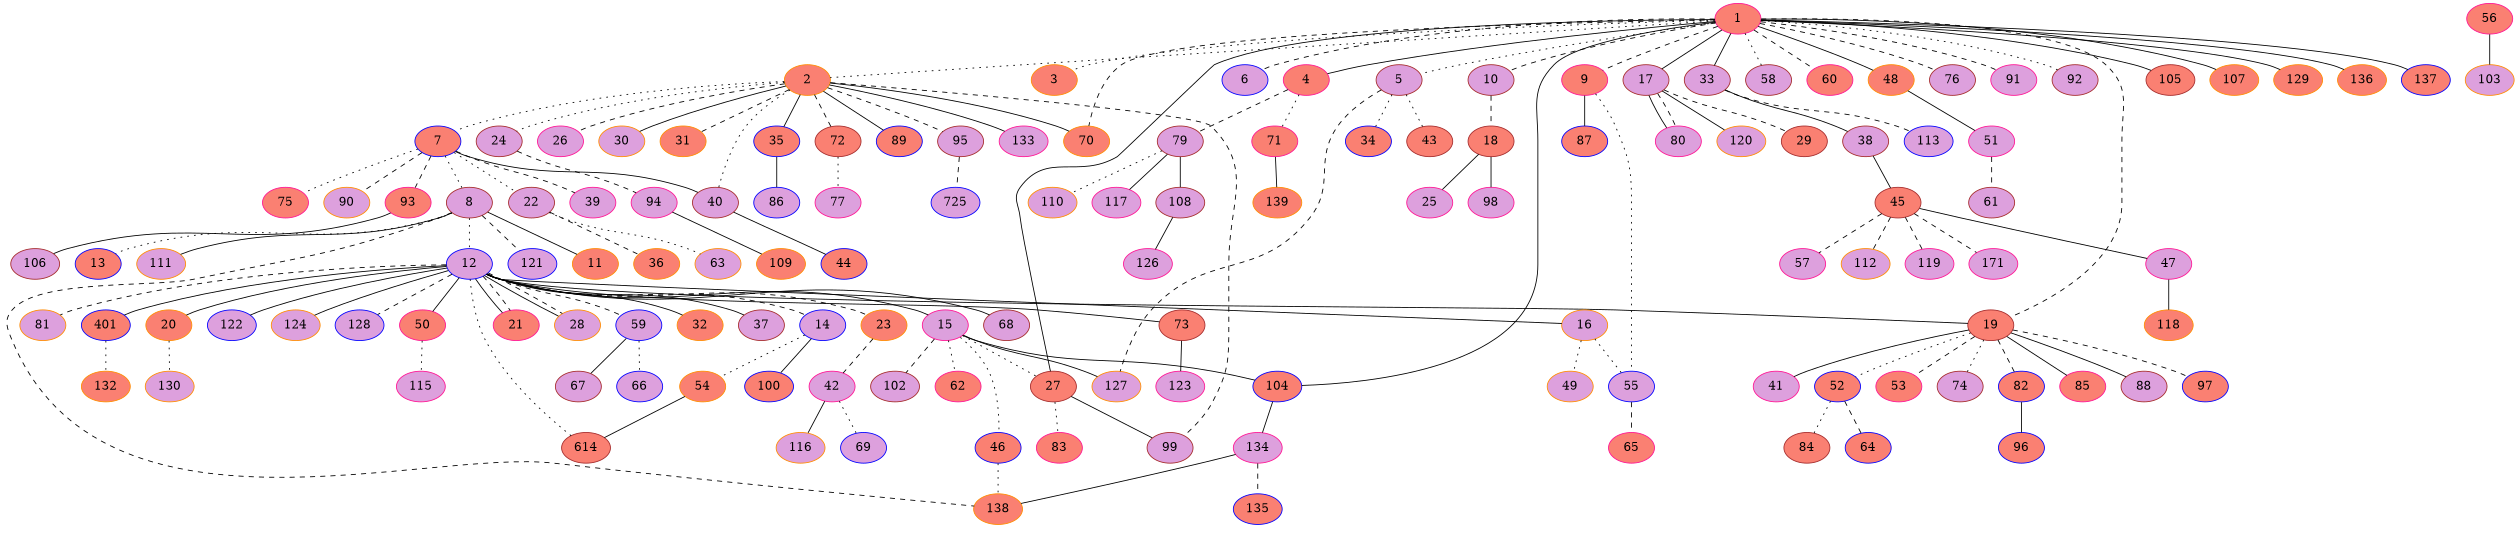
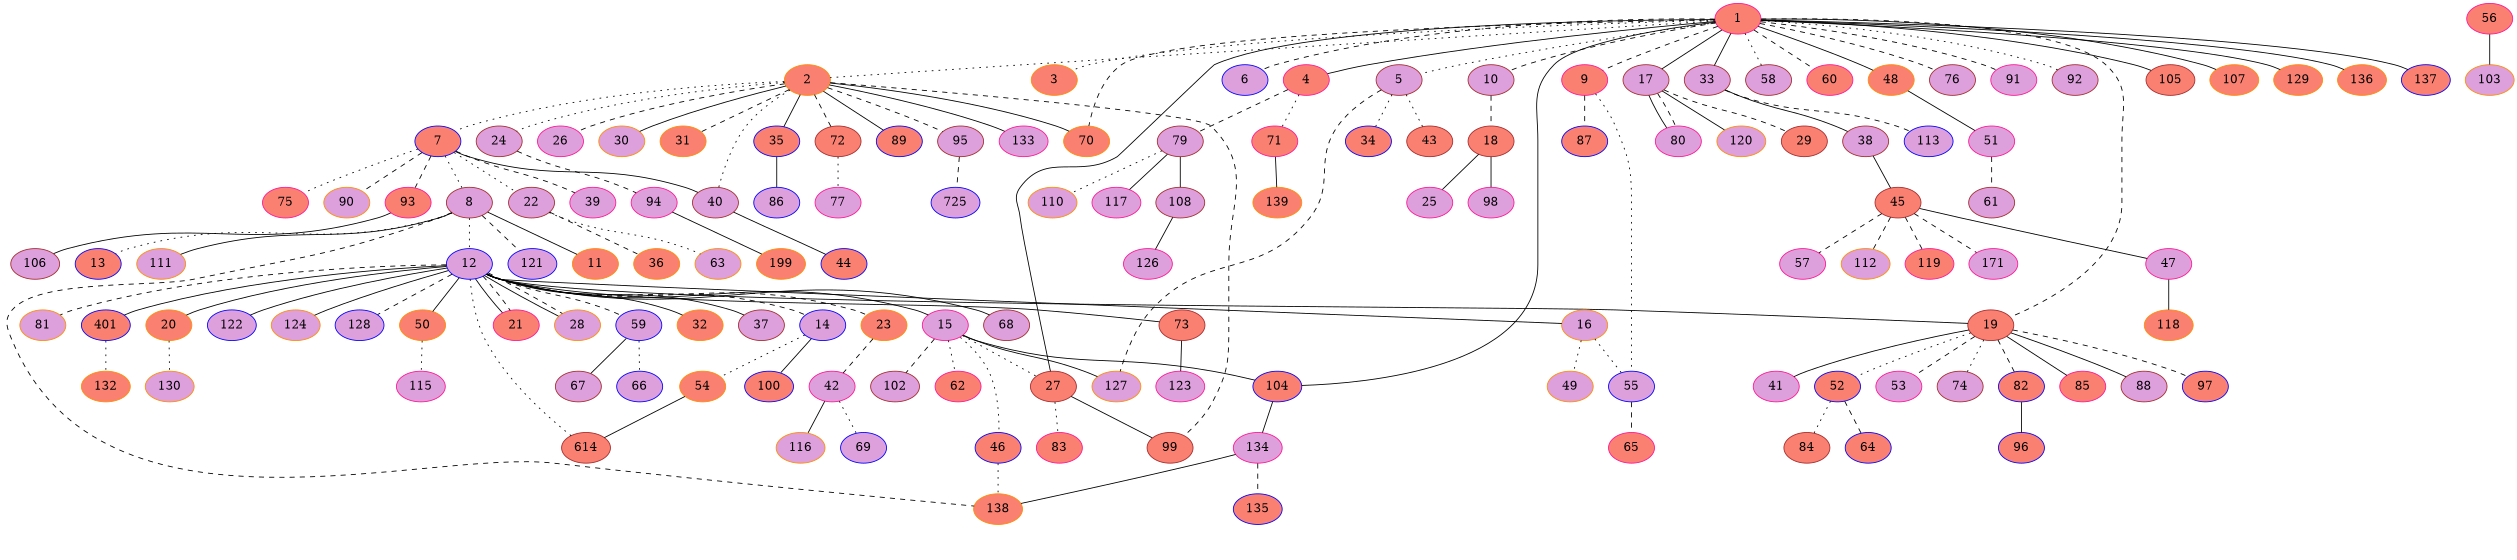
  graph {
    fontname="DejaVu Serif"
    node [color=deeppink fillcolor=plum fontname="DejaVu Serif" style=filled]
    edge [fontname="DejaVu Serif" style=solid]
    1 [fillcolor=salmon]
    2 [color=darkorange fillcolor=salmon]
    3 [color=darkorange fillcolor=salmon]
    4 [fillcolor=salmon]
    5 [color=brown]
    6 [color=blue]
    9 [fillcolor=salmon]
    10 [color=brown]
    17 [color=brown]
    19 [color=brown fillcolor=salmon]
    27 [color=brown fillcolor=salmon]
    33 [color=brown]
    48 [color=darkorange fillcolor=salmon]
    58 [color=brown]
    60 [fillcolor=salmon]
    70 [color=darkorange fillcolor=salmon]
    76 [color=brown]
    91
    92 [color=brown]
    104 [color=blue fillcolor=salmon]
    105 [color=brown fillcolor=salmon]
    107 [color=darkorange fillcolor=salmon]
    129 [color=darkorange fillcolor=salmon]
    136 [color=darkorange fillcolor=salmon]
    137 [color=blue fillcolor=salmon]
    7 [color=blue fillcolor=salmon]
    24 [color=brown]
    26
    30 [color=darkorange]
    31 [color=darkorange fillcolor=salmon]
    35 [color=blue fillcolor=salmon]
    40 [color=brown]
    72 [color=brown fillcolor=salmon]
    89 [color=blue fillcolor=salmon]
    95 [color=brown]
-   99 [color=brown]
+   99 [color=brown fillcolor=salmon]
    133
    71 [fillcolor=salmon]
    79 [color=brown]
    34 [color=blue fillcolor=salmon]
    43 [color=brown fillcolor=salmon]
    127 [color=darkorange]
    55 [color=blue]
    87 [color=blue fillcolor=salmon]
    18 [color=brown fillcolor=salmon]
    29 [color=brown fillcolor=salmon]
    80
    120 [color=darkorange]
    41
    52 [color=blue fillcolor=salmon]
-   53 [fillcolor=salmon]
+   53
    74 [color=brown]
    82 [color=blue fillcolor=salmon]
    85 [fillcolor=salmon]
    88 [color=brown]
    97 [color=blue fillcolor=salmon]
    83 [fillcolor=salmon]
    38 [color=brown]
    113 [color=blue]
    51
    134
    8 [color=brown]
    22 [color=brown]
    39
    75 [fillcolor=salmon]
    90 [color=darkorange]
    93 [fillcolor=salmon]
    94
    86 [color=blue]
    44 [color=blue fillcolor=salmon]
    56 [fillcolor=salmon]
    103 [color=darkorange]
    77
    n74 [color=blue label=725]
    139 [color=darkorange fillcolor=salmon]
    108 [color=brown]
    110 [color=darkorange]
    117
    11 [color=darkorange fillcolor=salmon]
    12 [color=blue]
    13 [color=blue fillcolor=salmon]
    111 [color=darkorange]
    121 [color=blue]
    138 [color=darkorange fillcolor=salmon]
    36 [color=darkorange fillcolor=salmon]
    63 [color=darkorange]
    106 [color=brown]
    14 [color=blue]
    15
    16 [color=darkorange]
    20 [color=darkorange fillcolor=salmon]
    21 [fillcolor=salmon]
    23 [color=darkorange fillcolor=salmon]
    28 [color=darkorange]
    32 [color=darkorange fillcolor=salmon]
    37 [color=brown]
-   50 [fillcolor=salmon]
+   50 [color=darkorange fillcolor=salmon]
    59 [color=blue]
    68 [color=brown]
    73 [color=brown fillcolor=salmon]
    81 [color=darkorange]
    n102 [color=blue fillcolor=salmon label=401]
    n103 [color=brown fillcolor=salmon label=614]
    122 [color=blue]
    124 [color=darkorange]
    128 [color=blue]
    65 [fillcolor=salmon]
    25
    98
    54 [color=darkorange fillcolor=salmon]
    100 [color=blue fillcolor=salmon]
    46 [color=blue fillcolor=salmon]
    62 [fillcolor=salmon]
    102 [color=brown]
    49 [color=darkorange]
    130 [color=darkorange]
    42
    115
    66 [color=blue]
    67 [color=brown]
    123
    132 [color=darkorange fillcolor=salmon]
    64 [color=blue fillcolor=salmon]
    84 [color=brown fillcolor=salmon]
    96 [color=blue fillcolor=salmon]
    69 [color=blue]
    116 [color=darkorange]
-   109 [color=darkorange fillcolor=salmon]
+   109 [color=darkorange fillcolor=salmon label=199]
    45 [color=brown fillcolor=salmon]
    47
    57
    112 [color=darkorange]
-   119
+   119 [fillcolor=salmon]
    n134 [label=171]
    118 [color=darkorange fillcolor=salmon]
    61 [color=brown]
    126
    135 [color=blue fillcolor=salmon]
    1 -- 2 [style=dotted]
    1 -- 3 [style=dotted]
    1 -- 4
    1 -- 5 [style=dotted]
    1 -- 6 [style=dashed]
    1 -- 9 [style=dashed]
    1 -- 10 [style=dashed]
    1 -- 17
    1 -- 19 [style=dashed]
    1 -- 27
    1 -- 33
    1 -- 48
    1 -- 58 [style=dotted]
    1 -- 60 [style=dashed]
    1 -- 70 [style=dashed]
    1 -- 76 [style=dashed]
    1 -- 91 [style=dashed]
    1 -- 92 [style=dotted]
    1 -- 104
    1 -- 105
    1 -- 107
    1 -- 129
    1 -- 136
    1 -- 137
    2 -- 70
    2 -- 7 [style=dotted]
    2 -- 24 [style=dotted]
    2 -- 26 [style=dashed]
    2 -- 30
    2 -- 31 [style=dashed]
    2 -- 35
    2 -- 40 [style=dotted]
    2 -- 72 [style=dashed]
    2 -- 89
    2 -- 95 [style=dashed]
    2 -- 99 [style=dashed]
    2 -- 133
    4 -- 71 [style=dotted]
    4 -- 79 [style=dashed]
    5 -- 34 [style=dotted]
    5 -- 43 [style=dotted]
    5 -- 127 [style=dashed]
    9 -- 55 [style=dotted]
-   9 -- 87
+   9 -- 87 [style=dashed]
    10 -- 18 [style=dashed]
    17 -- 29 [style=dashed]
    17 -- 80
    17 -- 80 [style=dashed]
    17 -- 120
    19 -- 41
    19 -- 52 [style=dotted]
    19 -- 53 [style=dashed]
    19 -- 74 [style=dotted]
    19 -- 82 [style=dashed]
    19 -- 85
    19 -- 88
    19 -- 97 [style=dashed]
    27 -- 99
    27 -- 83 [style=dotted]
    33 -- 38
    33 -- 113 [style=dashed]
    48 -- 51
    104 -- 134
    7 -- 40
    7 -- 8 [style=dotted]
    7 -- 22 [style=dotted]
    7 -- 39 [style=dashed]
    7 -- 75 [style=dotted]
    7 -- 90 [style=dashed]
    7 -- 93 [style=dashed]
    24 -- 94 [style=dashed]
    35 -- 86
    40 -- 44
    72 -- 77 [style=dotted]
    95 -- n74 [style=dashed]
    71 -- 139
    79 -- 108
    79 -- 110 [style=dotted]
    79 -- 117
    55 -- 65 [style=dashed]
    18 -- 25
    18 -- 98
    52 -- 64 [style=dashed]
    52 -- 84 [style=dotted]
    82 -- 96
    38 -- 45
    51 -- 61 [style=dashed]
    134 -- 138
    134 -- 135 [style=dashed]
    8 -- 11
    8 -- 12 [style=dotted]
    8 -- 13 [style=dotted]
    8 -- 111
    8 -- 121 [style=dashed]
    8 -- 138 [style=dashed]
    22 -- 36 [style=dashed]
    22 -- 63 [style=dotted]
    93 -- 106
    94 -- 109
    56 -- 103
    108 -- 126
    12 -- 19
    12 -- 14 [style=dashed]
    12 -- 15
    12 -- 16
    12 -- 20
    12 -- 21
    12 -- 21 [style=dashed]
    12 -- 23 [style=dashed]
    12 -- 28
    12 -- 28 [style=dashed]
    12 -- 32
    12 -- 37
    12 -- 50
    12 -- 59 [style=dashed]
    12 -- 68
    12 -- 73
    12 -- 81 [style=dashed]
    12 -- n102
    12 -- n103 [style=dotted]
    12 -- 122
    12 -- 124
    12 -- 128 [style=dashed]
    14 -- 54 [style=dotted]
    14 -- 100
    15 -- 27 [style=dotted]
    15 -- 104
    15 -- 127
    15 -- 46 [style=dotted]
    15 -- 62 [style=dotted]
    15 -- 102 [style=dashed]
    16 -- 55 [style=dotted]
    16 -- 49 [style=dotted]
    20 -- 130 [style=dotted]
    23 -- 42 [style=dashed]
    50 -- 115 [style=dotted]
    59 -- 66 [style=dotted]
    59 -- 67
    73 -- 123
    n102 -- 132 [style=dotted]
    54 -- n103
    46 -- 138 [style=dotted]
    42 -- 69 [style=dotted]
    42 -- 116
    45 -- 47
    45 -- 57 [style=dashed]
    45 -- 112 [style=dashed]
    45 -- 119 [style=dashed]
    45 -- n134 [style=dashed]
    47 -- 118
  }
